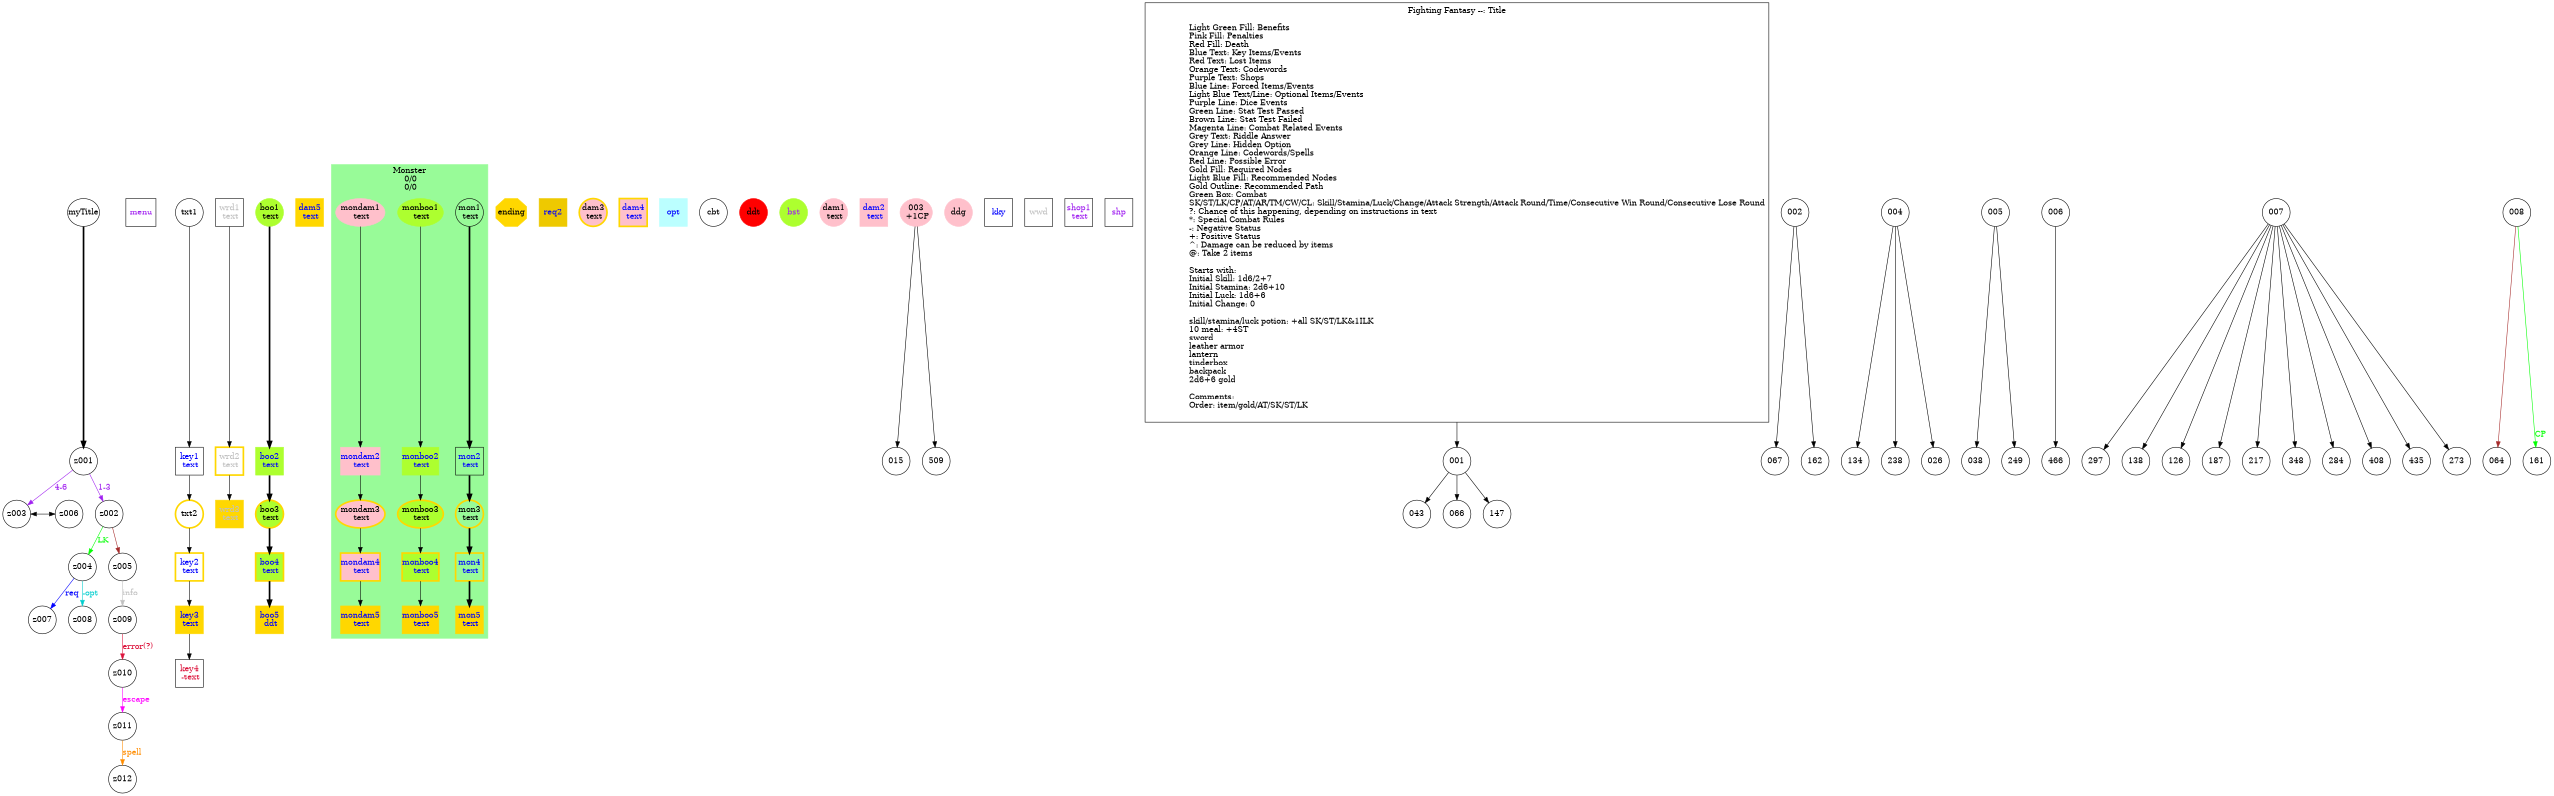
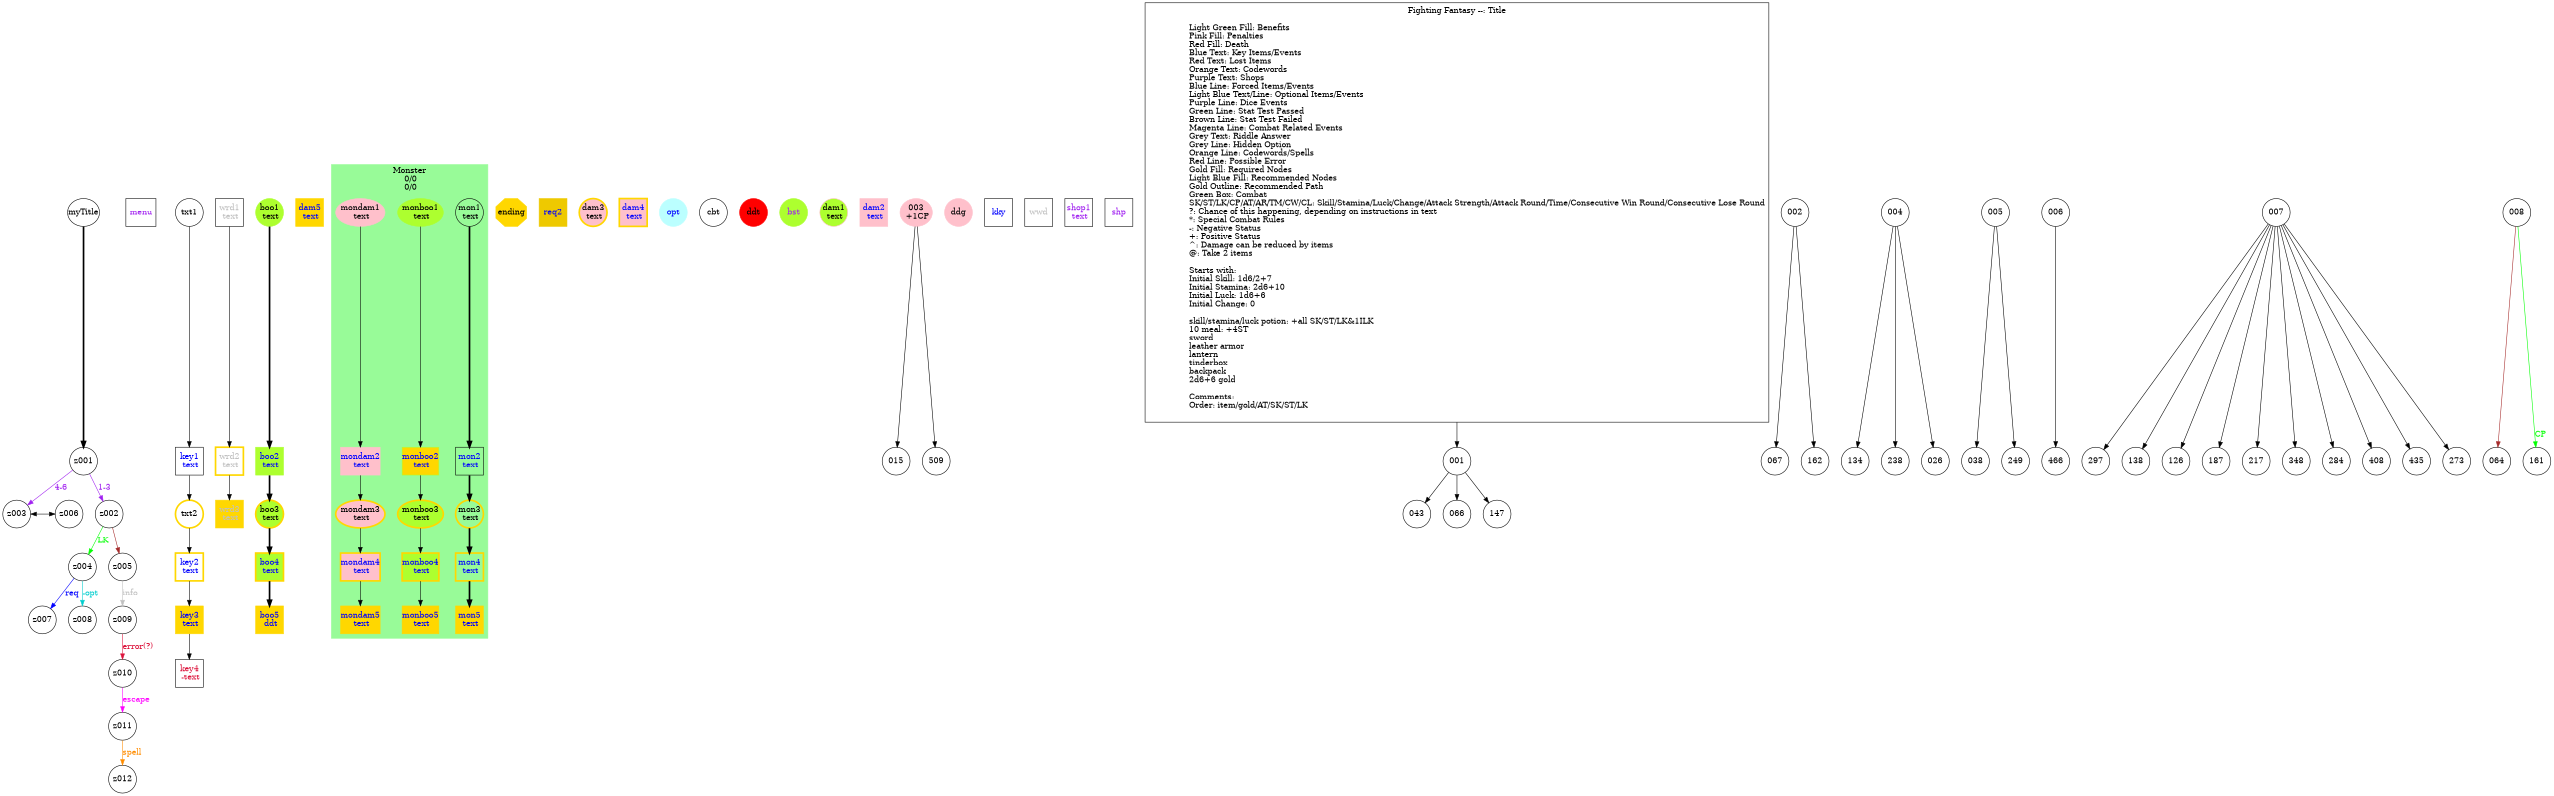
  digraph {
    mclimit=50
    nodesep=.3
    rankdir=TB
    ranksep=.4
    node [margin=0 shape=ellipse]
    edge [weight=5]
    z003 [height=.7 width=.7]
    z006 [height=.7 width=.7]
    menu [fontcolor=purple height=.7 margin=0.1 shape=rect width=.7]
    key3 [color=gold fillcolor=gold fontcolor=blue height=.7 label="\N\n text" shape=rect style=filled width=.7]
    wrd3 [color=gold fillcolor=gold fontcolor=grey height=.7 label="\N\n text" shape=rect style=filled width=.7]
    boo5 [color=gold fillcolor=gold fontcolor=blue height=.7 label="\N\n ddt" shape=rect style=filled width=.7]
    dam5 [color=gold fillcolor=gold fontcolor=blue height=.7 label="\N\n text" shape=rect style=filled width=.7]
    monboo5 [color=gold fillcolor=gold fontcolor=blue height=.7 label="\N\n text" shape=rect style=filled width=.7]
    mondam5 [color=gold fillcolor=gold fontcolor=blue height=.7 label="\N\n text" shape=rect style=filled width=.7]
    mon5 [color=gold fillcolor=gold fontcolor=blue height=.7 label="\N\n text" shape=rect style=filled width=.7]
    ending [color=gold fillcolor=gold fontcolor=black height=.7 shape=octagon style=filled width=.7]
    req2 [color=gold2 fillcolor=gold2 fontcolor=blue height=.7 shape=rect style=filled width=.7]
    txt2 [color=gold height=.7 penwidth=3 width=.7]
    key2 [color=gold fontcolor=blue height=.7 label="\N\n text" penwidth=3 shape=rect width=.7]
    wrd2 [color=gold fontcolor=grey height=.7 label="\N\n text" penwidth=3 shape=rect width=.7]
    boo3 [color=gold fillcolor=greenyellow height=.7 label="\N\n text" penwidth=3 style=filled width=.7]
    boo4 [color=gold fillcolor=greenyellow fontcolor=blue height=.7 label="\N\n text" penwidth=3 shape=rect style=filled width=.7]
    dam3 [color=gold fillcolor=pink height=.7 label="\N\n text" penwidth=3 style=filled width=.7]
    dam4 [color=gold fillcolor=pink fontcolor=blue height=.7 label="\N\n text" penwidth=3 shape=rect style=filled width=.7]
    monboo3 [color=gold fillcolor=greenyellow height=.7 label="\N\n text" penwidth=3 style=filled width=.7]
    monboo4 [color=gold fillcolor=greenyellow fontcolor=blue height=.7 label="\N\n text" penwidth=3 shape=rect style=filled width=.7]
    mondam3 [color=gold fillcolor=pink height=.7 label="\N\n text" penwidth=3 style=filled width=.7]
    mondam4 [color=gold fillcolor=pink fontcolor=blue height=.7 label="\N\n text" penwidth=3 shape=rect style=filled width=.7]
    mon3 [color=gold height=.7 label="\N\n text" penwidth=3 width=.7]
    mon4 [color=gold fontcolor=blue height=.7 label="\N\n text" penwidth=3 shape=rect width=.7]
-   opt [color=paleturquoise1 fillcolor=paleturquoise1 fontcolor=blue height=.7 shape=rect style=filled width=.7]
+   opt [color=paleturquoise1 fillcolor=paleturquoise1 fontcolor=blue height=.7 style=filled width=.7]
    mon1 [height=.7 label="\N\n text" width=.7]
    mon2 [fontcolor=blue height=.7 label="\N\n text" shape=rect width=.7]
    monboo1 [color=greenyellow height=.7 label="\N\n text" style=filled width=.7]
-   monboo2 [color=greenyellow fontcolor=blue height=.7 label="\N\n text" shape=rect style=filled width=.7]
+   monboo2 [color=greenyellow fontcolor=blue height=.7 label="\N\n text" shape=rect style=filled width=.7 fillcolor=gold]
    mondam1 [color=pink height=.7 label="\N\n text" style=filled width=.7]
    mondam2 [color=pink fontcolor=blue height=.7 label="\N\n text" shape=rect style=filled width=.7]
    cbt [height=.7 width=.7]
    ddt [color=red height=.7 style=filled width=.7]
    boo1 [color=greenyellow height=.7 label="\N\n text" style=filled width=.7]
    boo2 [color=greenyellow fontcolor=blue height=.7 label="\N\n text" shape=rect style=filled width=.7]
    bst [color=greenyellow fontcolor=purple height=.7 style=filled width=.7]
-   dam1 [color=pink height=.7 label="\N\n text" style=filled width=.7]
+   dam1 [color=pink height=.7 label="\N\n text" style=filled width=.7 fillcolor=greenyellow]
    dam2 [color=pink fontcolor=blue height=.7 label="\N\n text" shape=rect style=filled width=.7]
    003 [color=pink height=.7 label="\N\n +1CP" style=filled width=.7]
    ddg [color=pink height=.7 style=filled width=.7]
    key1 [fontcolor=blue height=.7 label="\N\n text" shape=rect width=.7]
    key4 [fontcolor=crimson height=.7 label="\N\n -text" shape=rect width=.7]
    kky [fontcolor=blue height=.7 shape=rect width=.7]
    wrd1 [fontcolor=grey height=.7 label="\N\n text" shape=rect width=.7]
    wwd [fontcolor=grey height=.7 shape=rect width=.7]
    shop1 [fontcolor=purple height=.7 label="\N\n text" shape=rect width=.7]
    shp [fontcolor=purple height=.7 shape=rect width=.7]
    015 [height=.7 width=.7]
    509 [height=.7 width=.7]
    n51 [height=.7 label="Fighting Fantasy --: Title\n\n 		Light Green Fill: Benefits\l 		Pink Fill: Penalties\l 		Red Fill: Death\l 		Blue Text: Key Items/Events\l 		Red Text: Lost Items\l 		Orange Text: Codewords\l 		Purple Text: Shops\l 		Blue Line: Forced Items/Events\l 		Light Blue Text/Line: Optional Items/Events\l 		Purple Line: Dice Events\l 		Green Line: Stat Test Passed\l 		Brown Line: Stat Test Failed\l 		Magenta Line: Combat Related Events\l 		Grey Text: Riddle Answer\l 		Grey Line: Hidden Option\l 		Orange Line: Codewords/Spells\l 		Red Line: Possible Error\l 		Gold Fill: Required Nodes\l 		Light Blue Fill: Recommended Nodes\l 		Gold Outline: Recommended Path\l 		Green Box: Combat\l 		SK/ST/LK/CP/AT/AR/TM/CW/CL: Skill/Stamina/Luck/Change/Attack Strength/Attack Round/Time/Consecutive Win Round/Consecutive Lose Round\l 		?: Chance of this happening, depending on instructions in text\l 		*: Special Combat Rules\l 		-: Negative Status\l 		+: Positive Status\l 		^: Damage can be reduced by items\l 		@: Take 2 items\l\l 		Starts with:\l 		Initial Skill: 1d6/2+7\l 		Initial Stamina: 2d6+10\l 		Initial Luck: 1d6+6\l 		Initial Change: 0\l\l 		skill/stamina/luck potion: +all SK/ST/LK&1ILK\l 		10 meal: +4ST\l 		sword\l 		leather armor\l 		lantern\l 		tinderbox\l 		backpack\l 		2d6+6 gold\l\l 		Comments:\l 		Order: item/gold/AT/SK/ST/LK\l 		" margin=0.1 shape=box width=.7]
    001 [height=.7 width=.7]
    043 [height=.7 width=.7]
    066 [height=.7 width=.7]
    147 [height=.7 width=.7]
    txt1 [height=.7 width=.7]
    myTitle [height=.7 width=.7]
    z001 [height=.7 width=.7]
    z002 [height=.7 width=.7]
    z004 [height=.7 width=.7]
    z005 [height=.7 width=.7]
    z007 [height=.7 width=.7]
    z008 [height=.7 width=.7]
    z009 [height=.7 width=.7]
    z010 [height=.7 width=.7]
    z011 [height=.7 width=.7]
    z012 [height=.7 width=.7]
    002 [height=.7 width=.7]
    067 [height=.7 width=.7]
    162 [height=.7 width=.7]
    004 [height=.7 width=.7]
    134 [height=.7 width=.7]
    238 [height=.7 width=.7]
    026 [height=.7 width=.7]
    005 [height=.7 width=.7]
    038 [height=.7 width=.7]
    249 [height=.7 width=.7]
    006 [height=.7 width=.7]
    466 [height=.7 width=.7]
    007 [height=.7 width=.7]
    297 [height=.7 width=.7]
    138 [height=.7 width=.7]
    126 [height=.7 width=.7]
    187 [height=.7 width=.7]
    217 [height=.7 width=.7]
    348 [height=.7 width=.7]
    284 [height=.7 width=.7]
    408 [height=.7 width=.7]
    435 [height=.7 width=.7]
    273 [height=.7 width=.7]
    008 [height=.7 width=.7]
    064 [height=.7 width=.7]
    161 [height=.7 width=.7]
    subgraph sub_1 {
      rank=same
      z003
      z006
    }
    subgraph sub_2 {
      menu
    }
    subgraph sub_3 {
      key3
      wrd3
      boo5
      dam5
      monboo5
      mondam5
      mon5
      ending
    }
    subgraph sub_4 {
      req2
    }
    subgraph sub_5 {
      txt2
      key2
      wrd2
      boo3
      boo4
      dam3
      dam4
      monboo3
      monboo4
      mondam3
      mondam4
      mon3
      mon4
    }
    subgraph sub_6 {
      opt
    }
    subgraph sub_7 {
      color=palegreen
      style=filled
      cbt
      subgraph cluster_8 {
        color=palegreen
        label="Monster\n 0/0\n 0/0"
        style=filled
        monboo5
        mondam5
        mon5
        monboo3
        monboo4
        mondam3
        mondam4
        mon3
        mon4
        mon1
        mon2
        monboo1
        monboo2
        mondam1
        mondam2
      }
    }
    subgraph sub_9 {
      ddt
    }
    subgraph sub_10 {
      boo5
      boo3
      boo4
      boo1
      boo2
      bst
    }
    subgraph sub_11 {
      dam5
      dam3
      dam4
      dam1
      dam2
      003
      ddg
    }
    subgraph sub_12 {
      key3
      key2
      key1
      key4
      kky
    }
    subgraph sub_13 {
      wrd3
      wrd2
      wrd1
      wwd
    }
    subgraph sub_14 {
      shop1
      shp
    }
    z003 -> z006 [dir=both]
    key3 -> key4
    txt2 -> key2
    key2 -> key3
    wrd2 -> wrd3
    boo3 -> boo4 [penwidth=3]
    boo4 -> boo5 [penwidth=3]
    monboo3 -> monboo4
    monboo4 -> monboo5
    mondam3 -> mondam4
    mondam4 -> mondam5
    mon3 -> mon4 [penwidth=3]
    mon4 -> mon5 [penwidth=3]
    mon1 -> mon2 [penwidth=3]
    mon2 -> mon3 [penwidth=3]
    monboo1 -> monboo2
    monboo2 -> monboo3
    mondam1 -> mondam2
    mondam2 -> mondam3
    boo1 -> boo2 [penwidth=3]
    boo2 -> boo3 [penwidth=3]
    003 -> 015
    003 -> 509
    key1 -> txt2
    wrd1 -> wrd2
    n51 -> 001
    001 -> 043
    001 -> 066
    001 -> 147
    txt1 -> key1
    myTitle -> z001 [penwidth=3]
    z001 -> z003 [color=purple fontcolor=purple label="4-6"]
    z001 -> z002 [color=purple fontcolor=purple label="1-3"]
    z002 -> z004 [color=green fontcolor=green label=LK]
    z002 -> z005 [color=brown]
    z004 -> z007 [color=blue fontcolor=blue label=req]
    z004 -> z008 [color=cyan3 fontcolor=cyan3 label="-opt"]
    z005 -> z009 [color=grey fontcolor=grey label=info]
    z009 -> z010 [color=crimson fontcolor=crimson label="error(?)"]
    z010 -> z011 [color=magenta fontcolor=magenta label=escape]
    z011 -> z012 [color=darkorange fontcolor=darkorange label=spell]
    002 -> 067
    002 -> 162
    004 -> 134
    004 -> 238
    004 -> 026
    005 -> 038
    005 -> 249
    006 -> 466
    007 -> 297
    007 -> 138
    007 -> 126
    007 -> 187
    007 -> 217
    007 -> 348
    007 -> 284
    007 -> 408
    007 -> 435
    007 -> 273
    008 -> 064 [color=brown]
    008 -> 161 [color=green fontcolor=green label=CP]
  }
